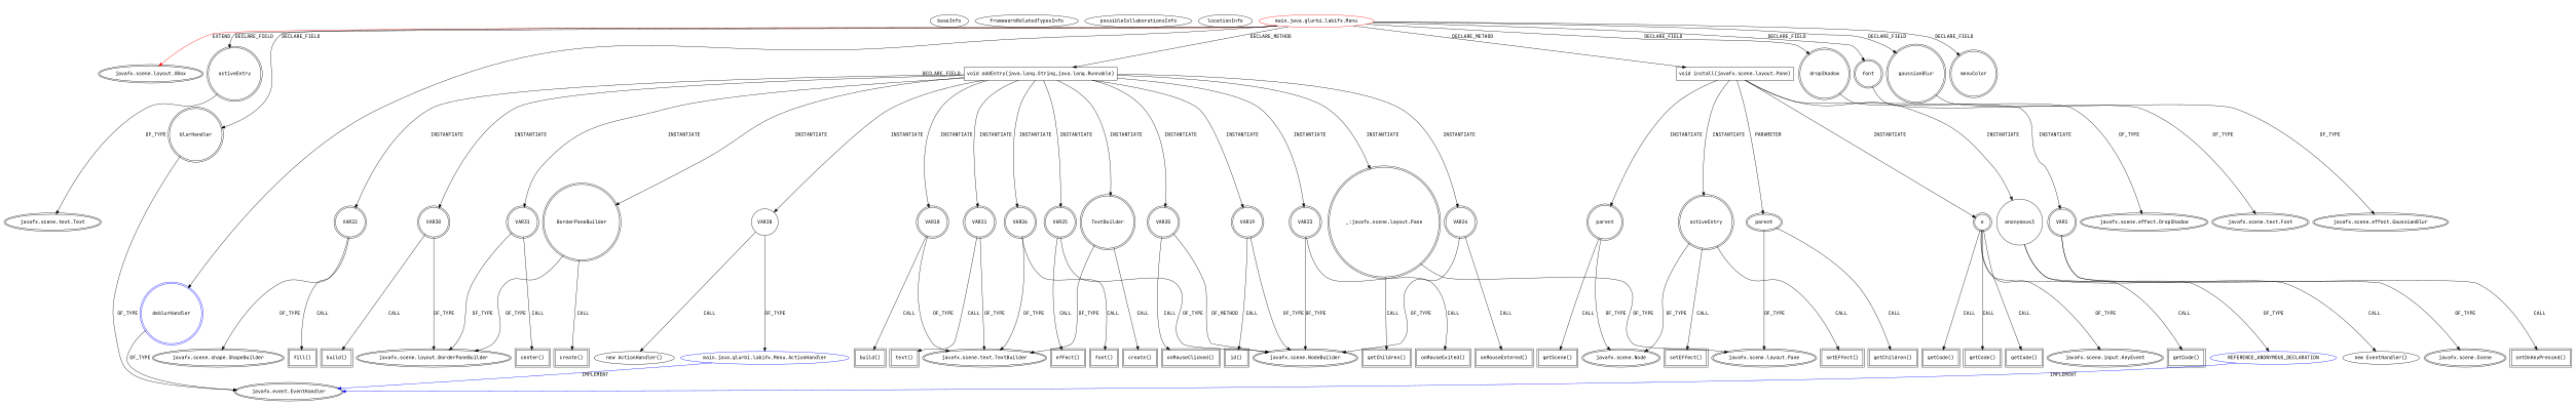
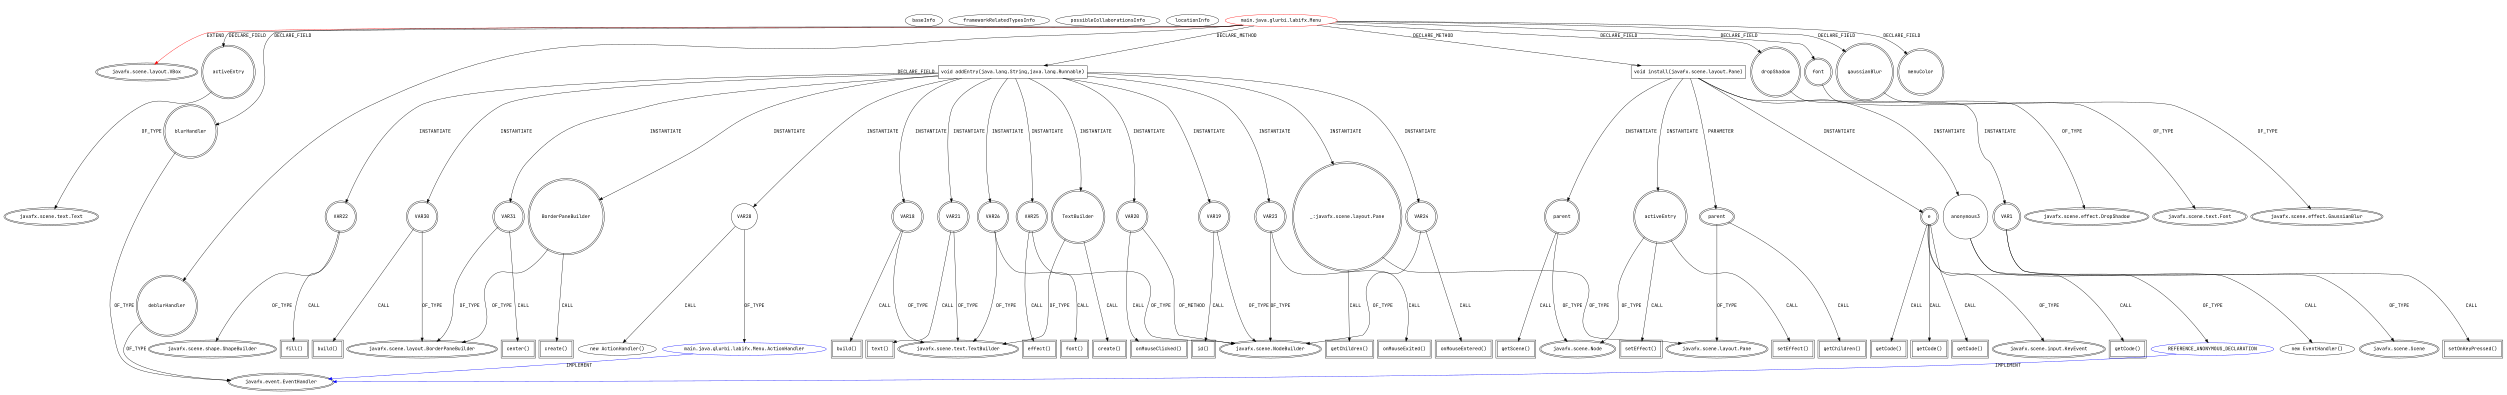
  digraph {
    fontname="JetBrains Mono"
    node [fontname="JetBrains Mono" isFrameworkType=true vertexType=INSIDE_CALL peripheries=2 shape=circle]
    edge [fontname="JetBrains Mono"]
    baseInfo [category=extension_graph graphId=2763 isAnonymous=false possibleRelation=true isFrameworkType="" vertexType="" peripheries="" shape=""]
    frameworkRelatedTypesInfo [0="javafx.scene.layout.VBox" isFrameworkType="" vertexType="" peripheries="" shape=""]
    possibleCollaborationsInfo [0="2763~CLIENT_METHOD_DECLARATION-INSTANTIATION-~javafx.scene.layout.VBox ~javafx.event.EventHandler ~false~true" isFrameworkType="" vertexType="" peripheries="" shape=""]
    locationInfo [contextSignature=Menu filePath="/glurbi-labifx/labifx-master/src/main/java/glurbi/labifx/Menu.java" graphId=2763 projectName="glurbi-labifx" isFrameworkType="" vertexType="" peripheries="" shape=""]
    n5 [color=red isFrameworkType=false label="main.java.glurbi.labifx.Menu" vertexType=ROOT_CLIENT_CLASS_DECLARATION peripheries="" shape=""]
    n6 [label="javafx.scene.layout.VBox" vertexType=FRAMEWORK_CLASS_TYPE shape=""]
    n7 [label=activeEntry vertexType=FIELD_DECLARATION]
    n8 [label=blurHandler vertexType=FIELD_DECLARATION]
-   n9 [label=deblurHandler vertexType=FIELD_DECLARATION color=blue]
+   n9 [label=deblurHandler vertexType=FIELD_DECLARATION]
    n10 [label=dropShadow vertexType=FIELD_DECLARATION]
    n11 [label=font vertexType=FIELD_DECLARATION]
    n12 [label=gaussianBlur vertexType=FIELD_DECLARATION]
    n13 [label=menuColor vertexType=FIELD_DECLARATION]
    n14 [isFrameworkType=false label="void install(javafx.scene.layout.Pane)" shape=box vertexType=CLIENT_METHOD_DECLARATION peripheries=""]
    n15 [isFrameworkType=false label="void addEntry(java.lang.String,java.lang.Runnable)" shape=box vertexType=CLIENT_METHOD_DECLARATION peripheries=""]
    n16 [label="javafx.scene.text.Text" vertexType=FRAMEWORK_CLASS_TYPE shape=""]
    n17 [label="javafx.event.EventHandler" vertexType=FRAMEWORK_INTERFACE_TYPE shape=""]
    n18 [label="javafx.scene.effect.DropShadow" vertexType=FRAMEWORK_CLASS_TYPE shape=""]
    n19 [label="javafx.scene.text.Font" vertexType=FRAMEWORK_CLASS_TYPE shape=""]
    n20 [label="javafx.scene.effect.GaussianBlur" vertexType=FRAMEWORK_CLASS_TYPE shape=""]
    n21 [label=parent vertexType=PARAMETER_DECLARATION shape=""]
    n22 [label=VAR1 vertexType=VARIABLE_EXPRESION]
    n23 [label=parent vertexType=VARIABLE_EXPRESION]
    n24 [isFrameworkType=false label=anonymous3 vertexType=VARIABLE_EXPRESION peripheries=""]
    n25 [label=e vertexType=VARIABLE_EXPRESION]
    n26 [label=activeEntry vertexType=VARIABLE_EXPRESION]
    n27 [label=VAR18 vertexType=VARIABLE_EXPRESION]
    n28 [label=VAR19 vertexType=VARIABLE_EXPRESION]
    n29 [label=VAR20 vertexType=VARIABLE_EXPRESION]
    n30 [label=VAR21 vertexType=VARIABLE_EXPRESION]
    n31 [label=VAR22 vertexType=VARIABLE_EXPRESION]
    n32 [label=VAR23 vertexType=VARIABLE_EXPRESION]
    n33 [label=VAR24 vertexType=VARIABLE_EXPRESION]
    n34 [label=VAR25 vertexType=VARIABLE_EXPRESION]
    n35 [label=VAR26 vertexType=VARIABLE_EXPRESION]
    n36 [label=TextBuilder vertexType=VARIABLE_EXPRESION]
    n37 [isFrameworkType=false label=VAR28 vertexType=VARIABLE_EXPRESION peripheries=""]
    n38 [label="_:javafx.scene.layout.Pane" vertexType=VARIABLE_EXPRESION]
    n39 [label=VAR30 vertexType=VARIABLE_EXPRESION]
    n40 [label=VAR31 vertexType=VARIABLE_EXPRESION]
    n41 [label=BorderPaneBuilder vertexType=VARIABLE_EXPRESION]
    n42 [label="javafx.scene.layout.Pane" vertexType=FRAMEWORK_CLASS_TYPE shape=""]
    n43 [label="getChildren()" shape=box]
    n44 [label="javafx.scene.Scene" vertexType=FRAMEWORK_CLASS_TYPE shape=""]
    n45 [label="setOnKeyPressed()" shape=box]
    n46 [label="javafx.scene.Node" vertexType=FRAMEWORK_CLASS_TYPE shape=""]
    n47 [label="getScene()" shape=box]
    n48 [color=blue isFrameworkType=false label=REFERENCE_ANONYMOUS_DECLARATION vertexType=REFERENCE_ANONYMOUS_DECLARATION peripheries="" shape=""]
    n49 [isFrameworkType=false label="new EventHandler()" vertexType=CONSTRUCTOR_CALL peripheries="" shape=""]
    n50 [label="javafx.scene.input.KeyEvent" vertexType=FRAMEWORK_CLASS_TYPE shape=""]
    n51 [label="getCode()" shape=box]
    n52 [label="getCode()" shape=box]
    n53 [label="getCode()" shape=box]
    n54 [label="getCode()" shape=box]
    n55 [label="setEffect()" shape=box]
    n56 [label="setEffect()" shape=box]
    n57 [label="javafx.scene.text.TextBuilder" vertexType=FRAMEWORK_CLASS_TYPE shape=""]
    n58 [label="build()" shape=box]
    n59 [label="javafx.scene.NodeBuilder" vertexType=FRAMEWORK_CLASS_TYPE shape=""]
    n60 [label="id()" shape=box]
    n61 [label="onMouseClicked()" shape=box]
    n62 [label="text()" shape=box]
    n63 [label="javafx.scene.shape.ShapeBuilder" vertexType=FRAMEWORK_CLASS_TYPE shape=""]
    n64 [label="fill()" shape=box]
    n65 [label="onMouseExited()" shape=box]
    n66 [label="onMouseEntered()" shape=box]
    n67 [label="effect()" shape=box]
    n68 [label="font()" shape=box]
    n69 [label="create()" shape=box]
    n70 [color=blue isFrameworkType=false label="main.java.glurbi.labifx.Menu.ActionHandler" vertexType=REFERENCE_CLIENT_CLASS_DECLARATION peripheries="" shape=""]
    n71 [isFrameworkType=false label="new ActionHandler()" vertexType=CONSTRUCTOR_CALL peripheries="" shape=""]
    n72 [label="getChildren()" shape=box]
    n73 [label="javafx.scene.layout.BorderPaneBuilder" vertexType=FRAMEWORK_CLASS_TYPE shape=""]
    n74 [label="build()" shape=box]
    n75 [label="center()" shape=box]
    n76 [label="create()" shape=box]
    n5 -> n6 [color=red label=EXTEND]
    n5 -> n7 [label=DECLARE_FIELD]
    n5 -> n8 [label=DECLARE_FIELD]
    n5 -> n9 [label=DECLARE_FIELD]
    n5 -> n10 [label=DECLARE_FIELD]
    n5 -> n11 [label=DECLARE_FIELD]
    n5 -> n12 [label=DECLARE_FIELD]
    n5 -> n13 [label=DECLARE_FIELD]
    n5 -> n14 [label=DECLARE_METHOD]
    n5 -> n15 [label=DECLARE_METHOD]
    n7 -> n16 [label=OF_TYPE]
    n8 -> n17 [label=OF_TYPE]
    n9 -> n17 [label=OF_TYPE]
    n10 -> n18 [label=OF_TYPE]
    n11 -> n19 [label=OF_TYPE]
    n12 -> n20 [label=OF_TYPE]
    n14 -> n21 [label=PARAMETER]
    n14 -> n22 [label=INSTANTIATE]
    n14 -> n23 [label=INSTANTIATE]
    n14 -> n24 [label=INSTANTIATE]
    n14 -> n25 [label=INSTANTIATE]
    n14 -> n26 [label=INSTANTIATE]
    n15 -> n27 [label=INSTANTIATE]
    n15 -> n28 [label=INSTANTIATE]
    n15 -> n29 [label=INSTANTIATE]
    n15 -> n30 [label=INSTANTIATE]
    n15 -> n31 [label=INSTANTIATE]
    n15 -> n32 [label=INSTANTIATE]
    n15 -> n33 [label=INSTANTIATE]
    n15 -> n34 [label=INSTANTIATE]
    n15 -> n35 [label=INSTANTIATE]
    n15 -> n36 [label=INSTANTIATE]
    n15 -> n37 [label=INSTANTIATE]
    n15 -> n38 [label=INSTANTIATE]
    n15 -> n39 [label=INSTANTIATE]
    n15 -> n40 [label=INSTANTIATE]
    n15 -> n41 [label=INSTANTIATE]
    n21 -> n42 [label=OF_TYPE]
    n21 -> n43 [label=CALL]
    n22 -> n44 [label=OF_TYPE]
    n22 -> n45 [label=CALL]
    n23 -> n46 [label=OF_TYPE]
    n23 -> n47 [label=CALL]
    n24 -> n48 [label=OF_TYPE]
    n24 -> n49 [label=CALL]
    n25 -> n50 [label=OF_TYPE]
    n25 -> n51 [label=CALL]
    n25 -> n52 [label=CALL]
    n25 -> n53 [label=CALL]
    n25 -> n54 [label=CALL]
    n26 -> n46 [label=OF_TYPE]
    n26 -> n55 [label=CALL]
    n26 -> n56 [label=CALL]
    n27 -> n57 [label=OF_TYPE]
    n27 -> n58 [label=CALL]
    n28 -> n59 [label=OF_TYPE]
    n28 -> n60 [label=CALL]
    n29 -> n59 [label=OF_METHOD]
    n29 -> n61 [label=CALL]
    n30 -> n57 [label=OF_TYPE]
    n30 -> n62 [label=CALL]
    n31 -> n63 [label=OF_TYPE]
    n31 -> n64 [label=CALL]
    n32 -> n59 [label=OF_TYPE]
    n32 -> n65 [label=CALL]
    n33 -> n59 [label=OF_TYPE]
    n33 -> n66 [label=CALL]
    n34 -> n59 [label=OF_TYPE]
    n34 -> n67 [label=CALL]
    n35 -> n57 [label=OF_TYPE]
    n35 -> n68 [label=CALL]
    n36 -> n57 [label=OF_TYPE]
    n36 -> n69 [label=CALL]
    n37 -> n70 [label=OF_TYPE]
    n37 -> n71 [label=CALL]
    n38 -> n42 [label=OF_TYPE]
    n38 -> n72 [label=CALL]
    n39 -> n73 [label=OF_TYPE]
    n39 -> n74 [label=CALL]
    n40 -> n73 [label=OF_TYPE]
    n40 -> n75 [label=CALL]
    n41 -> n73 [label=OF_TYPE]
    n41 -> n76 [label=CALL]
    n48 -> n17 [color=blue label=IMPLEMENT]
    n70 -> n17 [color=blue label=IMPLEMENT]
  }
